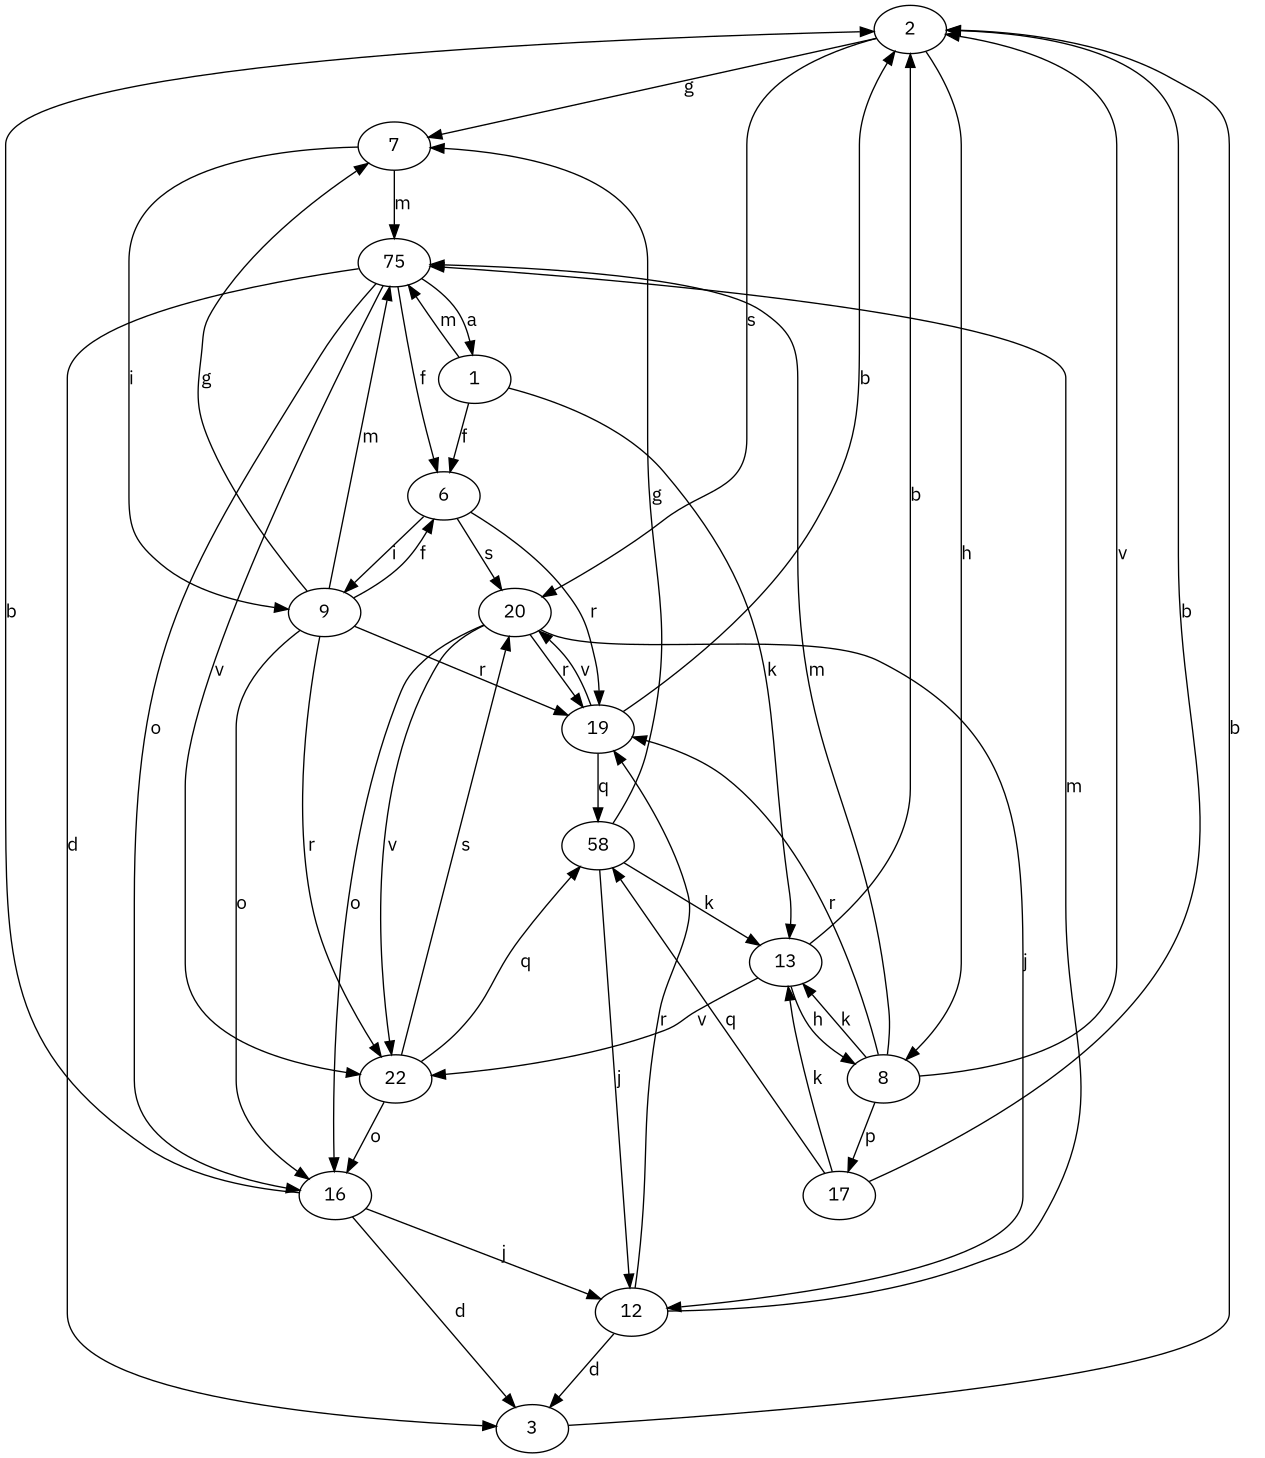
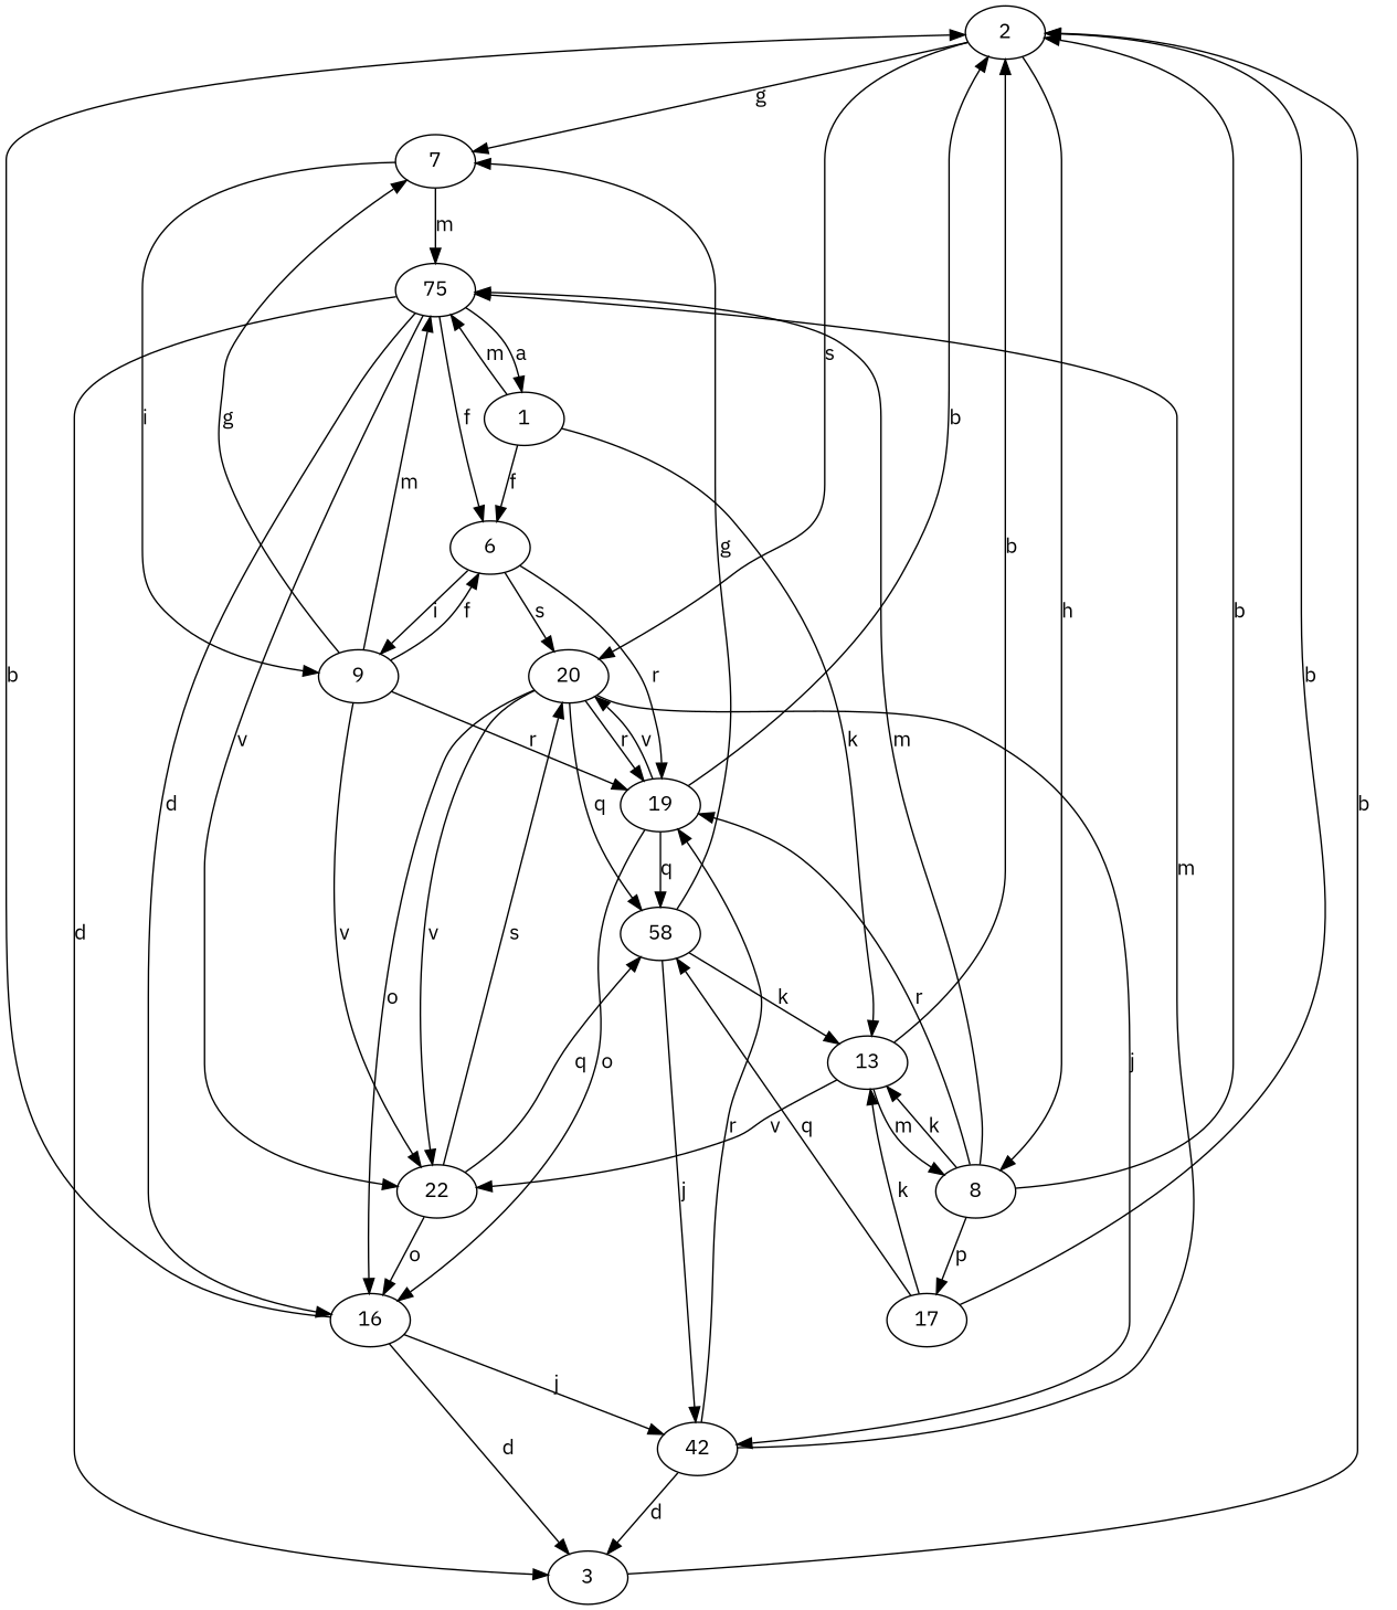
  strict digraph {
    fontname="IBM Plex Sans"
    node [fontname="IBM Plex Sans"]
    edge [fontname="IBM Plex Sans"]
    2
    7
    8
    20
    19
    n6 [label=58]
    1
    6
    13
    n10 [label=75]
    9
    22
    3
    16
    17
-   12
+   12 [label=42]
    2 -> 7 [label=g]
    2 -> 8 [label=h]
    2 -> 20 [label=s]
    7 -> n10 [label=m]
    7 -> 9 [label=i]
-   8 -> 2 [label=v]
+   8 -> 2 [label=b]
    8 -> 19 [label=r]
    8 -> 13 [label=k]
    8 -> n10 [label=m]
    8 -> 17 [label=p]
    20 -> 19 [label=r]
+   20 -> n6 [label=q]
    20 -> 22 [label=v]
    20 -> 16 [label=o]
    20 -> 12 [label=j]
    19 -> 2 [label=b]
    19 -> 20 [label=v]
    19 -> n6 [label=q]
    n6 -> 7 [label=g]
    n6 -> 13 [label=k]
    n6 -> 12 [label=j]
    1 -> 6 [label=f]
    1 -> 13 [label=k]
    1 -> n10 [label=m]
    6 -> 20 [label=s]
    6 -> 19 [label=r]
    6 -> 9 [label=i]
    13 -> 2 [label=b]
-   13 -> 8 [label=h]
+   13 -> 8 [label=m]
    13 -> 22 [label=v]
    n10 -> 1 [label=a]
    n10 -> 6 [label=f]
    n10 -> 22 [label=v]
    n10 -> 3 [label=d]
-   n10 -> 16 [label=o]
+   n10 -> 16 [label=d]
    9 -> 7 [label=g]
    9 -> 19 [label=r]
    9 -> 6 [label=f]
    9 -> n10 [label=m]
-   9 -> 22 [label=r]
-   9 -> 16 [label=o]
+   9 -> 22 [label=v]
+   19 -> 16 [label=o]
    22 -> 20 [label=s]
    22 -> n6 [label=q]
    22 -> 16 [label=o]
    3 -> 2 [label=b]
    16 -> 2 [label=b]
    16 -> 3 [label=d]
    16 -> 12 [label=j]
    17 -> 2 [label=b]
    17 -> n6 [label=q]
    17 -> 13 [label=k]
    12 -> 19 [label=r]
    12 -> n10 [label=m]
    12 -> 3 [label=d]
  }
